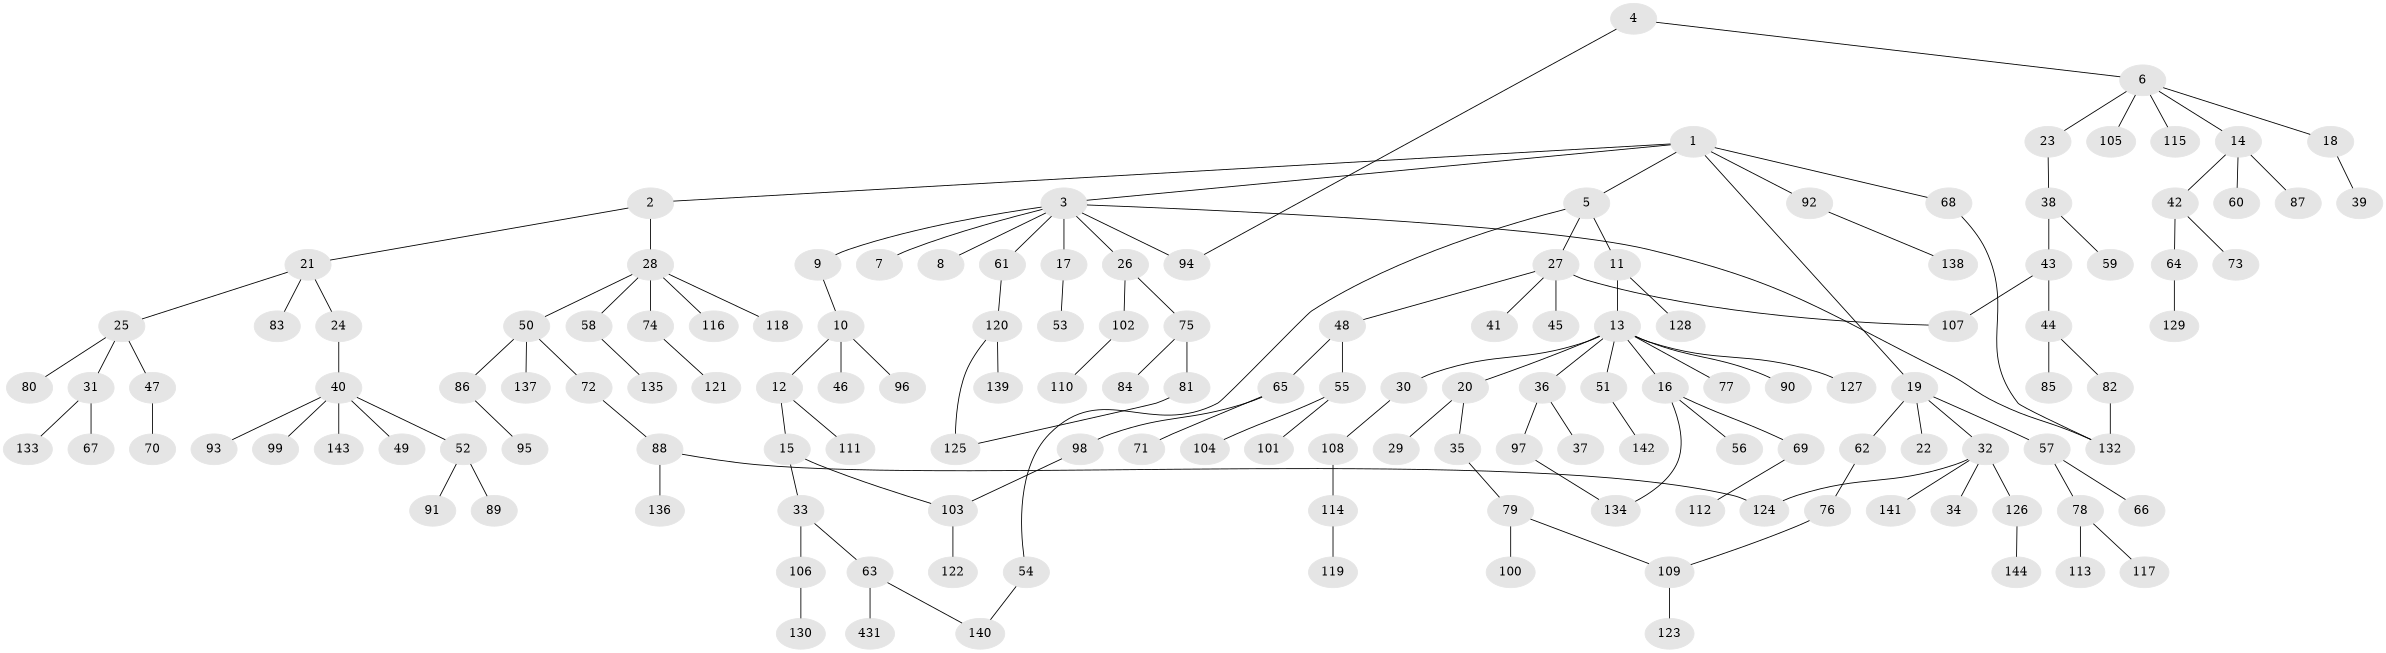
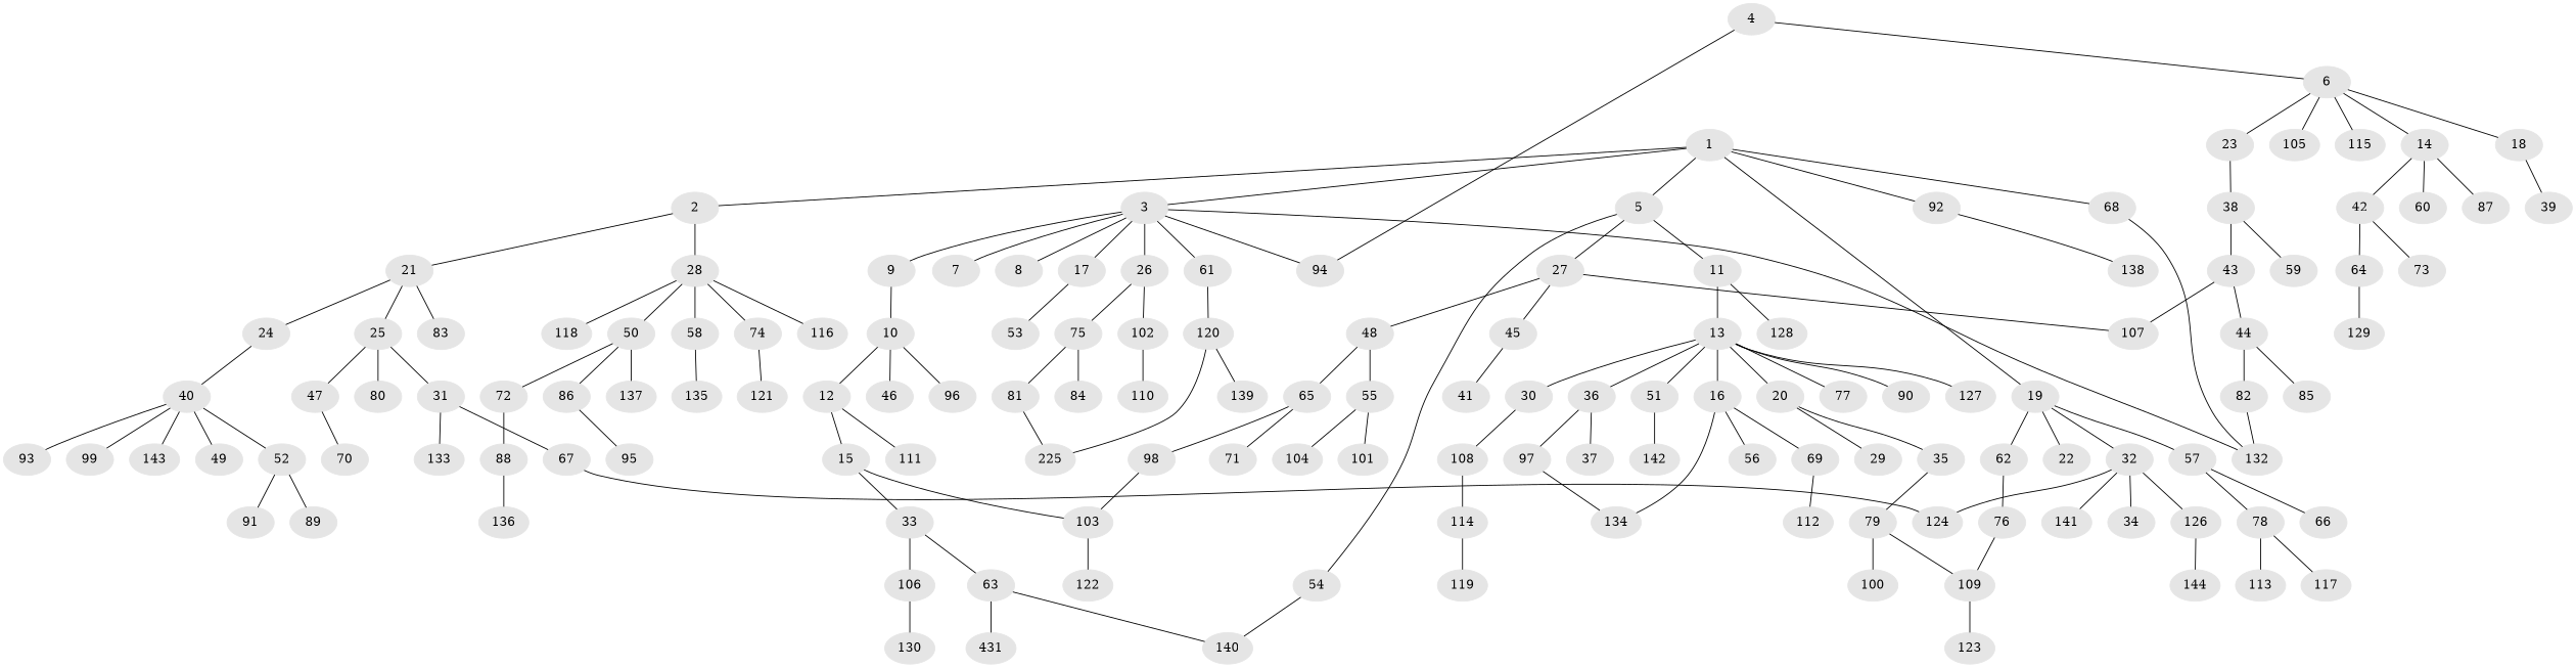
  graph {
    node [color=gray90 style=filled]
    1
    2
    3
    5
    19
    68
    92
    21
    28
    7
    8
    9
    17
    26
    61
    132
    94
    11
    27
    54
    22
    32
    57
    62
    138
    24
    25
    83
    50
    58
    74
    116
    118
    4
    6
    10
    53
    75
    102
    120
    14
    18
    23
    105
    115
    13
    128
    41
    45
    48
    107
    140
    42
    60
    87
    39
    38
    12
    46
    96
    15
    111
    16
    20
    30
    36
    51
    77
    90
    127
    33
    103
    56
    69
    134
    29
    35
    108
    37
    97
    142
    64
    73
    63
    106
    122
    112
    34
    124
    126
    141
    66
    78
    76
    79
    40
    31
    47
    80
    43
    59
    49
    52
    93
    99
    143
    67
    133
    70
    81
    84
    110
    55
    65
    72
    86
    137
    135
    121
    114
    144
    n122 [label=431]
    130
    109
    100
    44
    89
    91
    129
    82
    85
    101
    104
    71
    98
    88
    95
    113
    117
-   125
+   125 [label=225]
    139
    136
    123
    119
    1 -- 2
    1 -- 3
    1 -- 5
    1 -- 19
    1 -- 68
    1 -- 92
    2 -- 21
    2 -- 28
    3 -- 7
    3 -- 8
    3 -- 9
    3 -- 17
    3 -- 26
    3 -- 61
    3 -- 132
    3 -- 94
    5 -- 11
    5 -- 27
    5 -- 54
    19 -- 22
    19 -- 32
    19 -- 57
    19 -- 62
    68 -- 132
    92 -- 138
    21 -- 24
    21 -- 25
    21 -- 83
    28 -- 50
    28 -- 58
    28 -- 74
    28 -- 116
    28 -- 118
    9 -- 10
    17 -- 53
    26 -- 75
    26 -- 102
    61 -- 120
    11 -- 13
    11 -- 128
-   27 -- 41
+   45 -- 41
    27 -- 45
    27 -- 48
    27 -- 107
    54 -- 140
    32 -- 34
    32 -- 124
    32 -- 126
    32 -- 141
    57 -- 66
    57 -- 78
    62 -- 76
    24 -- 40
    25 -- 31
    25 -- 47
    25 -- 80
    50 -- 72
    50 -- 86
    50 -- 137
    58 -- 135
    74 -- 121
    4 -- 94
    4 -- 6
    6 -- 14
    6 -- 18
    6 -- 23
    6 -- 105
    6 -- 115
    10 -- 12
    10 -- 46
    10 -- 96
    75 -- 81
    75 -- 84
    102 -- 110
    120 -- 125
    120 -- 139
    14 -- 42
    14 -- 60
    14 -- 87
    18 -- 39
    23 -- 38
    13 -- 16
    13 -- 20
    13 -- 30
    13 -- 36
    13 -- 51
    13 -- 77
    13 -- 90
    13 -- 127
    48 -- 55
    48 -- 65
    42 -- 64
    42 -- 73
    38 -- 43
    38 -- 59
    12 -- 15
    12 -- 111
    15 -- 33
    15 -- 103
    16 -- 56
    16 -- 69
    16 -- 134
    20 -- 29
    20 -- 35
    30 -- 108
    36 -- 37
    36 -- 97
    51 -- 142
    33 -- 63
    33 -- 106
    103 -- 122
    69 -- 112
    35 -- 79
    108 -- 114
    97 -- 134
    64 -- 129
    63 -- 140
    63 -- n122
    106 -- 130
    126 -- 144
    78 -- 113
    78 -- 117
    76 -- 109
    79 -- 109
    79 -- 100
    40 -- 49
    40 -- 52
    40 -- 93
    40 -- 99
    40 -- 143
    31 -- 67
    31 -- 133
    47 -- 70
    43 -- 107
    43 -- 44
    52 -- 89
    52 -- 91
-   88 -- 124
+   67 -- 124
    81 -- 125
    55 -- 101
    55 -- 104
    65 -- 71
    65 -- 98
    72 -- 88
    86 -- 95
    114 -- 119
    109 -- 123
    44 -- 82
    44 -- 85
    82 -- 132
    98 -- 103
    88 -- 136
  }
